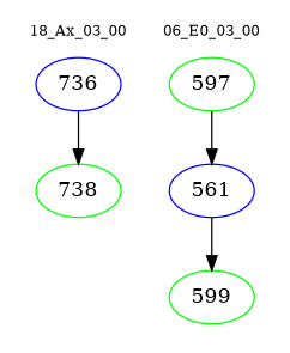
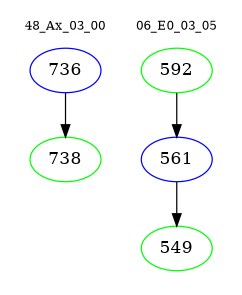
  digraph {
    node [color=green]
    edge [color=black]
    n1 [color=blue label=736]
    n2 [label=738]
-   n3 [label=597]
+   n3 [label=592]
    n4 [color=blue label=561]
-   n5 [label=599]
+   n5 [label=549]
    subgraph cluster_1 {
      color=white
      fontsize=10
-     label="18_Ax_03_00"
+     label="48_Ax_03_00"
      n1
      n2
    }
    subgraph cluster_2 {
      color=white
      fontsize=10
-     label="06_E0_03_00"
+     label="06_E0_03_05"
      n3
      n4
      n5
    }
    n1 -> n2
    n3 -> n4
    n4 -> n5
  }
